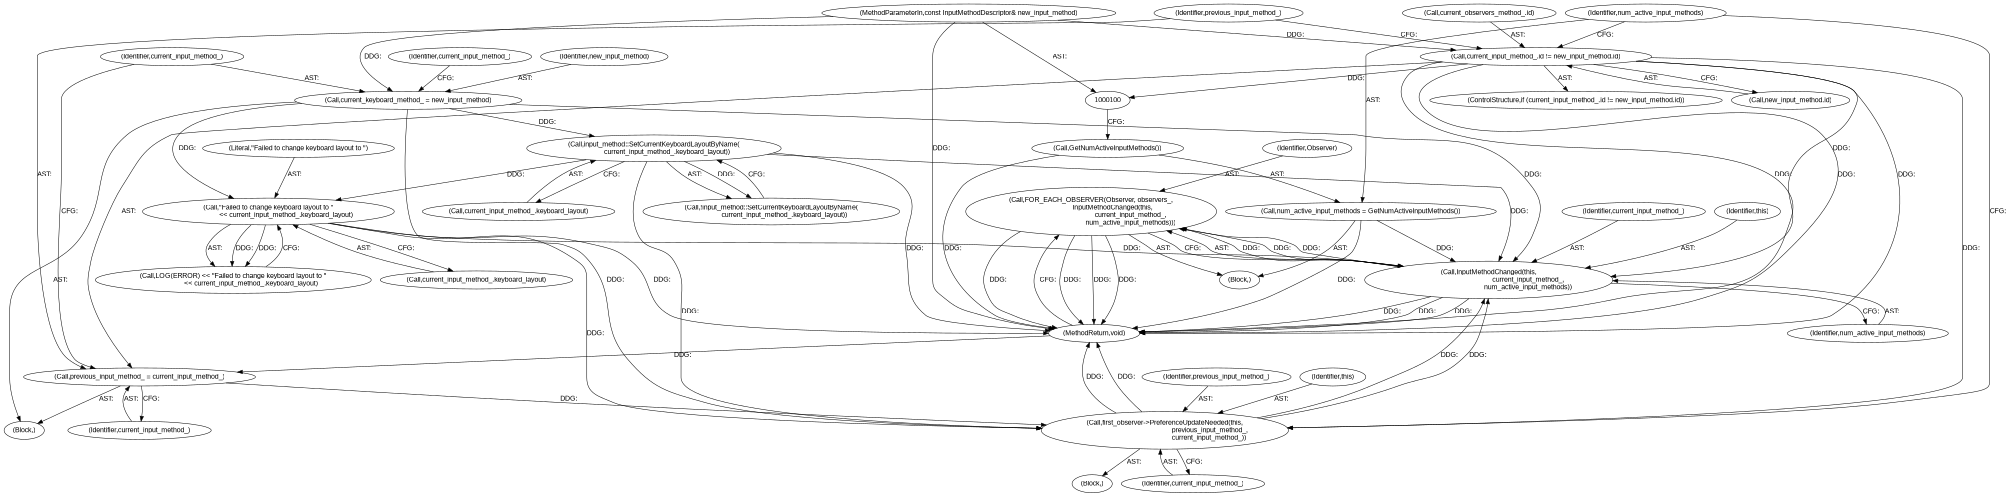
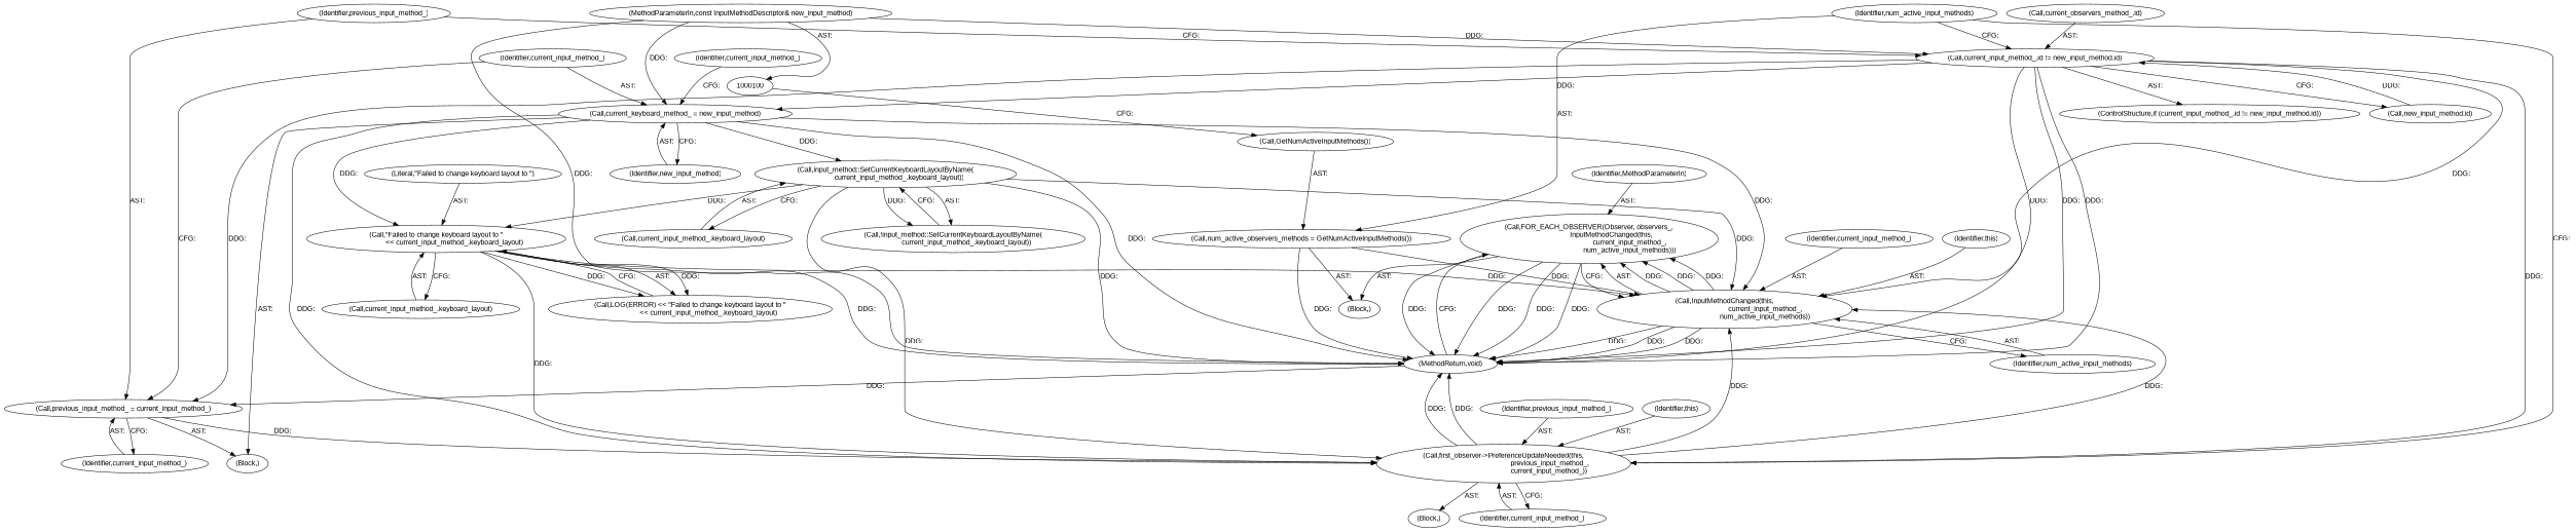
  digraph {
    fontname="Liberation Sans"
    node [fontname="Liberation Sans"]
    edge [fontname="Liberation Sans"]
    n1 [label="(Call,FOR_EACH_OBSERVER(Observer, observers_,\n                       InputMethodChanged(this,\n                                          current_input_method_,\n                                          num_active_input_methods)))"]
    n2 [label="(Call,InputMethodChanged(this,\n                                          current_input_method_,\n                                          num_active_input_methods))"]
    n3 [label="(MethodReturn,void)"]
    n4 [label="(Block,)"]
    n5 [label="(Identifier,num_active_input_methods)"]
    n6 [label="(Call,previous_input_method_ = current_input_method_)"]
    n7 [label="(Call,first_observer->PreferenceUpdateNeeded(this,\n                                                previous_input_method_,\n                                               current_input_method_))"]
    n8 [label="(Block,)"]
    n9 [label="(Identifier,current_input_method_)"]
    n10 [label="(Block,)"]
    n11 [label="(Identifier,current_input_method_)"]
    n12 [label="(Call,current_input_method_.id != new_input_method.id)"]
    n13 [label="(Call,current_keyboard_method_ = new_input_method)"]
    n14 [label="(ControlStructure,if (current_input_method_.id != new_input_method.id))"]
    n15 [label="(Call,new_input_method.id)"]
    n16 [label="(Call,\"Failed to change keyboard layout to \"\n                   << current_input_method_.keyboard_layout)"]
    n17 [label="(Call,input_method::SetCurrentKeyboardLayoutByName(\n              current_input_method_.keyboard_layout))"]
    n18 [label="(Identifier,new_input_method)"]
    n19 [label="(MethodParameterIn,const InputMethodDescriptor& new_input_method)"]
    1000100
    n21 [label="(Call,GetNumActiveInputMethods())"]
    n22 [label="(Call,LOG(ERROR) << \"Failed to change keyboard layout to \"\n                   << current_input_method_.keyboard_layout)"]
    n23 [label="(Call,current_input_method_.keyboard_layout)"]
    n24 [label="(Call,!input_method::SetCurrentKeyboardLayoutByName(\n              current_input_method_.keyboard_layout))"]
    n25 [label="(Call,current_input_method_.keyboard_layout)"]
-   n26 [label="(Call,num_active_input_methods = GetNumActiveInputMethods())"]
+   n26 [label="(Call,num_active_observers_methods = GetNumActiveInputMethods())"]
    n27 [label="(Call,current_observers_method_.id)"]
    n28 [label="(Identifier,current_input_method_)"]
    n29 [label="(Identifier,previous_input_method_)"]
    n30 [label="(Literal,\"Failed to change keyboard layout to \")"]
-   n31 [label="(Identifier,Observer)"]
+   n31 [label="(Identifier,MethodParameterIn)"]
    n32 [label="(Identifier,previous_input_method_)"]
    n33 [label="(Identifier,current_input_method_)"]
    n34 [label="(Identifier,this)"]
    n35 [label="(Identifier,current_input_method_)"]
    n36 [label="(Identifier,num_active_input_methods)"]
    n37 [label="(Identifier,this)"]
    n1 -> n2 [label="CFG: "]
    n1 -> n3 [label="DDG: "]
    n1 -> n3 [label="DDG: "]
    n1 -> n3 [label="DDG: "]
    n1 -> n3 [label="DDG: "]
    n1 -> n4 [label="AST: "]
    n2 -> n1 [label="AST: "]
    n2 -> n1 [label="DDG: "]
    n2 -> n1 [label="DDG: "]
    n2 -> n1 [label="DDG: "]
    n2 -> n3 [label="DDG: "]
    n2 -> n3 [label="DDG: "]
    n2 -> n3 [label="DDG: "]
    n2 -> n5 [label="CFG: "]
    n3 -> n1 [label="CFG: "]
    n3 -> n6 [label="DDG: "]
    n5 -> n2 [label="AST: "]
    n6 -> n7 [label="DDG: "]
    n6 -> n10 [label="AST: "]
    n6 -> n11 [label="CFG: "]
    n7 -> n2 [label="DDG: "]
    n7 -> n2 [label="DDG: "]
    n7 -> n3 [label="DDG: "]
    n7 -> n3 [label="DDG: "]
    n7 -> n8 [label="AST: "]
    n7 -> n9 [label="CFG: "]
    n9 -> n7 [label="AST: "]
    n11 -> n6 [label="AST: "]
    n12 -> n2 [label="DDG: "]
    n12 -> n3 [label="DDG: "]
    n12 -> n3 [label="DDG: "]
    n12 -> n3 [label="DDG: "]
-   n12 -> n6 [label="AST: "]
+   n12 -> n6 [label="DDG: "]
    n12 -> n7 [label="DDG: "]
-   n12 -> 1000100 [label="DDG: "]
+   n12 -> n13 [label="DDG: "]
    n12 -> n14 [label="AST: "]
    n12 -> n15 [label="CFG: "]
    n13 -> n2 [label="DDG: "]
-   n21 -> n3 [label="DDG: "]
+   n13 -> n3 [label="DDG: "]
    n13 -> n7 [label="DDG: "]
    n13 -> n10 [label="AST: "]
    n13 -> n16 [label="DDG: "]
    n13 -> n17 [label="DDG: "]
-   n15 -> n12 [label="AST: "]
+   n13 -> n18 [label="CFG: "]
+   n15 -> n12 [label="DDG: "]
    n16 -> n2 [label="DDG: "]
    n16 -> n3 [label="DDG: "]
    n16 -> n7 [label="DDG: "]
    n16 -> n22 [label="AST: "]
    n16 -> n22 [label="DDG: "]
    n16 -> n22 [label="DDG: "]
    n16 -> n23 [label="CFG: "]
    n17 -> n2 [label="DDG: "]
    n17 -> n3 [label="DDG: "]
    n17 -> n7 [label="DDG: "]
    n17 -> n16 [label="DDG: "]
    n17 -> n24 [label="AST: "]
    n17 -> n24 [label="DDG: "]
    n17 -> n25 [label="CFG: "]
    n18 -> n13 [label="AST: "]
    n19 -> n3 [label="DDG: "]
    n19 -> n12 [label="DDG: "]
    n19 -> n13 [label="DDG: "]
    n19 -> 1000100 [label="AST: "]
    1000100 -> n21 [label="CFG: "]
    n21 -> n26 [label="AST: "]
    n22 -> n16 [label="CFG: "]
    n23 -> n16 [label="AST: "]
    n24 -> n17 [label="CFG: "]
    n25 -> n17 [label="AST: "]
    n26 -> n2 [label="DDG: "]
    n26 -> n3 [label="DDG: "]
    n26 -> n4 [label="AST: "]
    n27 -> n12 [label="AST: "]
    n28 -> n2 [label="AST: "]
    n29 -> n6 [label="AST: "]
    n29 -> n12 [label="CFG: "]
    n30 -> n16 [label="AST: "]
    n31 -> n1 [label="AST: "]
    n32 -> n7 [label="AST: "]
    n33 -> n6 [label="CFG: "]
    n33 -> n13 [label="AST: "]
    n34 -> n7 [label="AST: "]
    n35 -> n13 [label="CFG: "]
    n36 -> n7 [label="CFG: "]
    n36 -> n12 [label="CFG: "]
    n36 -> n26 [label="AST: "]
    n37 -> n2 [label="AST: "]
  }
